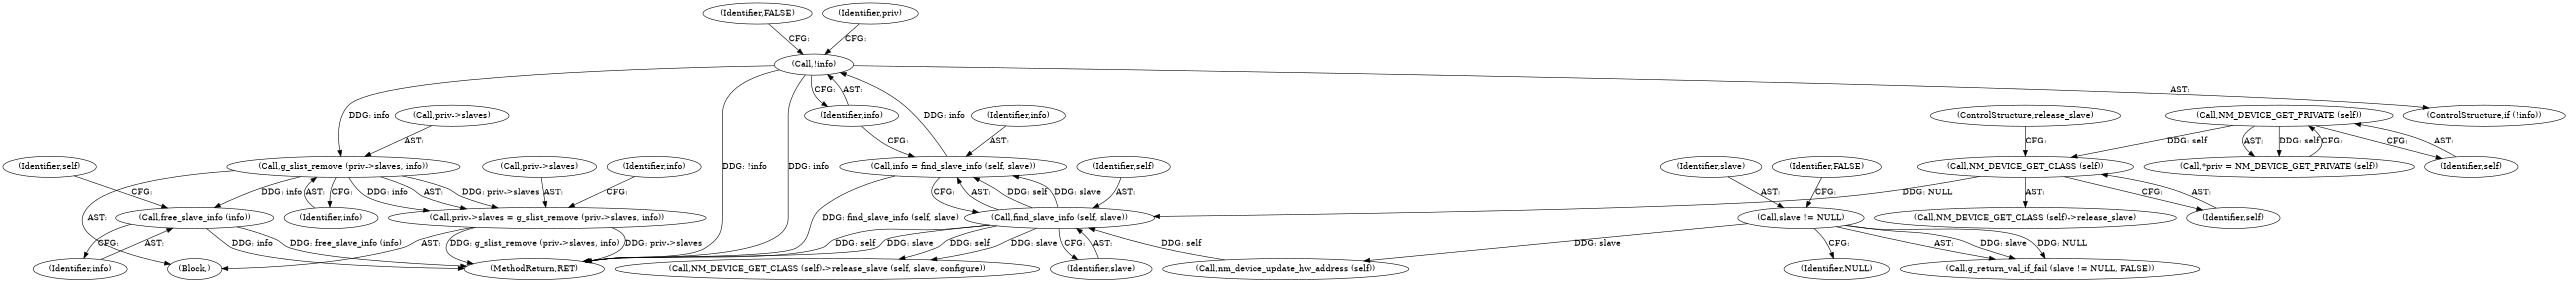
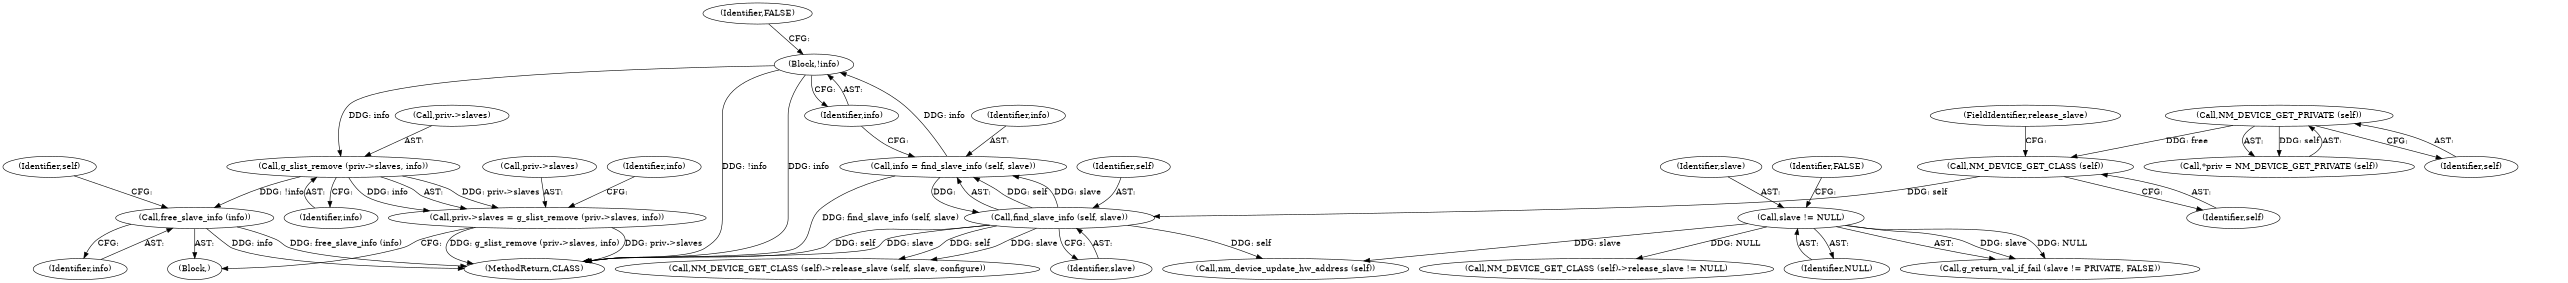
  digraph {
    n1 [label="(Call,g_slist_remove (priv->slaves, info))"]
    n2 [label="(Call,priv->slaves = g_slist_remove (priv->slaves, info))"]
    n3 [label="(Call,free_slave_info (info))"]
    n4 [label="(Identifier,info)"]
-   n5 [label="(MethodReturn,RET)"]
+   n5 [label="(MethodReturn,CLASS)"]
    n6 [label="(Block,)"]
    n7 [label="(Identifier,info)"]
-   n8 [label="(Call,!info)"]
-   n9 [label="(ControlStructure,if (!info))"]
+   n8 [label="(Block,!info)"]
    n10 [label="(Identifier,info)"]
    n11 [label="(Call,info = find_slave_info (self, slave))"]
    n12 [label="(Call,find_slave_info (self, slave))"]
    n13 [label="(Call,nm_device_update_hw_address (self))"]
    n14 [label="(Call,NM_DEVICE_GET_CLASS (self)->release_slave (self, slave, configure))"]
    n15 [label="(Identifier,slave)"]
    n16 [label="(Call,NM_DEVICE_GET_CLASS (self))"]
-   n17 [label="(Call,NM_DEVICE_GET_CLASS (self)->release_slave)"]
    n18 [label="(Identifier,self)"]
    n19 [label="(Call,NM_DEVICE_GET_PRIVATE (self))"]
    n20 [label="(Call,*priv = NM_DEVICE_GET_PRIVATE (self))"]
    n21 [label="(Identifier,self)"]
    n22 [label="(Call,slave != NULL)"]
-   n23 [label="(Call,g_return_val_if_fail (slave != NULL, FALSE))"]
+   n23 [label="(Call,g_return_val_if_fail (slave != PRIVATE, FALSE))"]
+   n24 [label="(Call,NM_DEVICE_GET_CLASS (self)->release_slave != NULL)"]
    n25 [label="(Identifier,NULL)"]
    n26 [label="(Identifier,self)"]
    n27 [label="(Identifier,FALSE)"]
    n28 [label="(Call,priv->slaves)"]
-   n29 [label="(ControlStructure,release_slave)"]
+   n29 [label="(FieldIdentifier,release_slave)"]
    n30 [label="(Call,priv->slaves)"]
-   n31 [label="(Identifier,priv)"]
    n32 [label="(Identifier,slave)"]
    n33 [label="(Identifier,info)"]
    n34 [label="(Identifier,self)"]
    n35 [label="(Identifier,FALSE)"]
    n36 [label="(Identifier,info)"]
    n1 -> n2 [label="AST: "]
    n1 -> n2 [label="DDG: priv->slaves"]
    n1 -> n2 [label="DDG: info"]
-   n1 -> n3 [label="DDG: info"]
+   n1 -> n3 [label="DDG: !info"]
    n1 -> n4 [label="CFG: "]
    n2 -> n5 [label="DDG: priv->slaves"]
    n2 -> n5 [label="DDG: g_slist_remove (priv->slaves, info)"]
-   n2 -> n6 [label="AST: "]
+   n2 -> n6 [label="CFG: "]
    n3 -> n5 [label="DDG: free_slave_info (info)"]
    n3 -> n5 [label="DDG: info"]
-   n1 -> n6 [label="AST: "]
+   n3 -> n6 [label="AST: "]
    n3 -> n7 [label="CFG: "]
    n4 -> n1 [label="AST: "]
    n7 -> n3 [label="AST: "]
    n8 -> n1 [label="DDG: info"]
    n8 -> n5 [label="DDG: !info"]
    n8 -> n5 [label="DDG: info"]
-   n8 -> n9 [label="AST: "]
    n8 -> n10 [label="CFG: "]
    n10 -> n8 [label="AST: "]
    n10 -> n11 [label="CFG: "]
    n11 -> n5 [label="DDG: find_slave_info (self, slave)"]
    n11 -> n8 [label="DDG: info"]
-   n11 -> n12 [label="CFG: "]
+   n11 -> n12 [label="DDG: "]
    n12 -> n5 [label="DDG: self"]
    n12 -> n5 [label="DDG: slave"]
    n12 -> n11 [label="AST: "]
    n12 -> n11 [label="DDG: self"]
    n12 -> n11 [label="DDG: slave"]
-   n13 -> n12 [label="DDG: self"]
+   n12 -> n13 [label="DDG: self"]
    n12 -> n14 [label="DDG: self"]
    n12 -> n14 [label="DDG: slave"]
    n12 -> n15 [label="CFG: "]
    n15 -> n12 [label="AST: "]
-   n16 -> n12 [label="DDG: NULL"]
-   n16 -> n17 [label="AST: "]
+   n16 -> n12 [label="DDG: self"]
    n16 -> n18 [label="CFG: "]
    n18 -> n16 [label="AST: "]
-   n19 -> n16 [label="DDG: self"]
+   n19 -> n16 [label="DDG: free"]
    n19 -> n20 [label="AST: "]
    n19 -> n20 [label="DDG: self"]
    n19 -> n21 [label="CFG: "]
-   n20 -> n19 [label="CFG: "]
+   n20 -> n19 [label="AST: "]
    n21 -> n19 [label="AST: "]
    n22 -> n13 [label="DDG: slave"]
    n22 -> n23 [label="AST: "]
    n22 -> n23 [label="DDG: slave"]
    n22 -> n23 [label="DDG: NULL"]
-   n22 -> n25 [label="CFG: "]
+   n22 -> n24 [label="DDG: NULL"]
+   n22 -> n25 [label="AST: "]
+   n25 -> n22 [label="AST: "]
    n26 -> n12 [label="AST: "]
    n27 -> n8 [label="CFG: "]
    n28 -> n2 [label="AST: "]
    n29 -> n16 [label="CFG: "]
    n30 -> n1 [label="AST: "]
-   n31 -> n8 [label="CFG: "]
    n32 -> n22 [label="AST: "]
    n33 -> n11 [label="AST: "]
    n34 -> n3 [label="CFG: "]
    n35 -> n22 [label="CFG: "]
    n36 -> n2 [label="CFG: "]
  }
